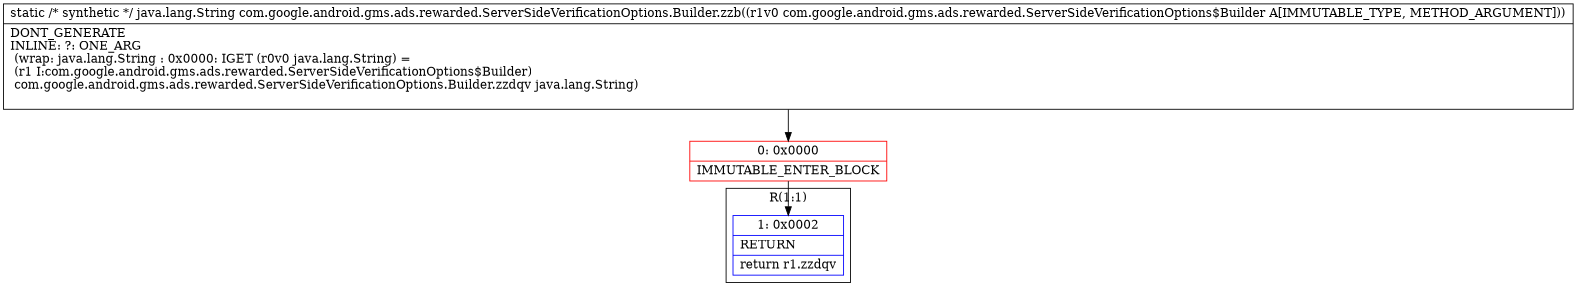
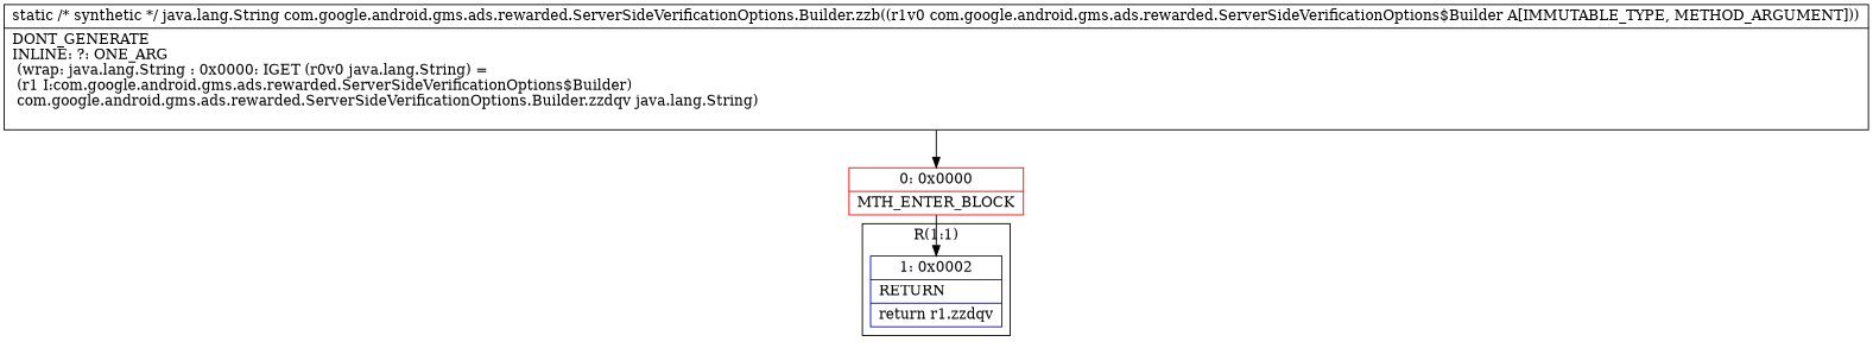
  digraph {
    node [shape=record]
    n1 [color=blue label="{1\:\ 0x0002|RETURN\l|return r1.zzdqv\l}"]
-   n2 [color=red label="{0\:\ 0x0000|IMMUTABLE_ENTER_BLOCK\l}"]
+   n2 [color=red label="{0\:\ 0x0000|MTH_ENTER_BLOCK\l}"]
    n3 [label="{static \/* synthetic *\/ java.lang.String com.google.android.gms.ads.rewarded.ServerSideVerificationOptions.Builder.zzb((r1v0 com.google.android.gms.ads.rewarded.ServerSideVerificationOptions$Builder A[IMMUTABLE_TYPE, METHOD_ARGUMENT]))  | DONT_GENERATE\lINLINE: ?: ONE_ARG  \l  (wrap: java.lang.String : 0x0000: IGET  (r0v0 java.lang.String) = \l  (r1 I:com.google.android.gms.ads.rewarded.ServerSideVerificationOptions$Builder)\l com.google.android.gms.ads.rewarded.ServerSideVerificationOptions.Builder.zzdqv java.lang.String)\l\l}"]
    subgraph cluster_1 {
      label="R(1:1)"
      n1
    }
    n2 -> n1
    n3 -> n2
  }
